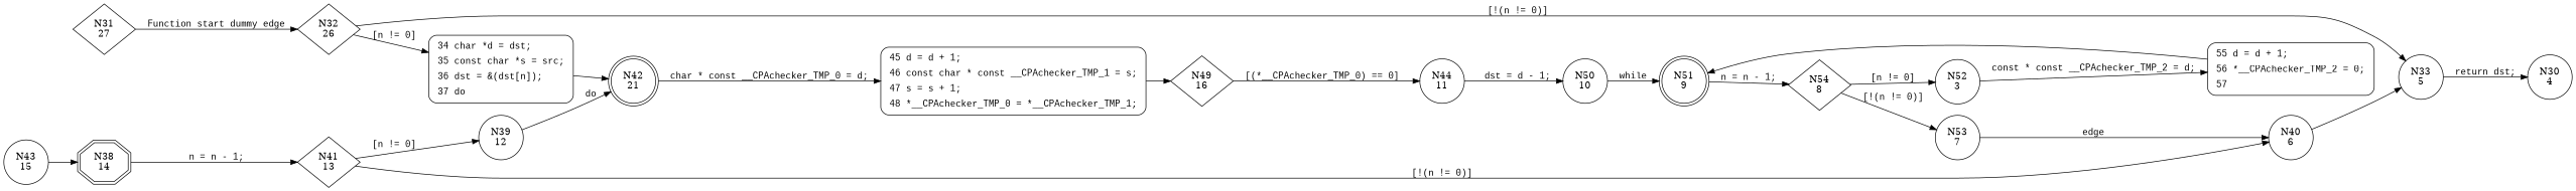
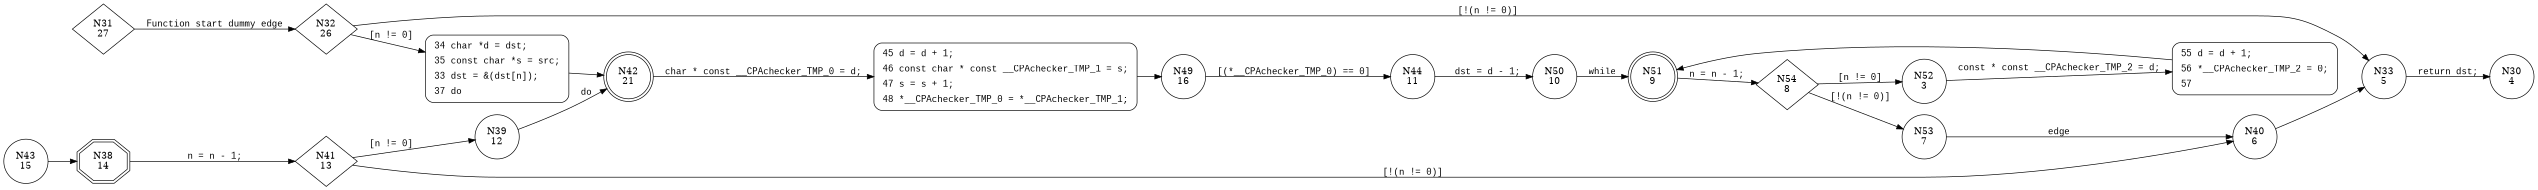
  digraph {
    rankdir=LR
    node [shape=circle]
    edge [fontname="Courier New"]
    n1 [label="N31\n27" shape=diamond]
    n2 [label="N32\n26" shape=diamond]
-   n3 [fillcolor=white fontname="Courier New" label=<<table border="0" cellborder="0" cellpadding="3" bgcolor="white"><tr><td align="right">34</td><td align="left">char *d = dst;</td></tr><tr><td align="right">35</td><td align="left">const char *s = src;</td></tr><tr><td align="right">36</td><td align="left">dst = &amp;(dst[n]);</td></tr><tr><td align="right">37</td><td align="left">do</td></tr></table>> penwidth=1 shape=Mrecord style="filled,bold"]
+   n3 [fillcolor=white fontname="Courier New" label=<<table border="0" cellborder="0" cellpadding="3" bgcolor="white"><tr><td align="right">34</td><td align="left">char *d = dst;</td></tr><tr><td align="right">35</td><td align="left">const char *s = src;</td></tr><tr><td align="right">33</td><td align="left">dst = &amp;(dst[n]);</td></tr><tr><td align="right">37</td><td align="left">do</td></tr></table>> penwidth=1 shape=Mrecord style="filled,bold"]
    n4 [label="N33\n5"]
    n5 [label="N42\n21" shape=doublecircle]
    n6 [label="N30\n4"]
    n7 [fillcolor=white fontname="Courier New" label=<<table border="0" cellborder="0" cellpadding="3" bgcolor="white"><tr><td align="right">45</td><td align="left">d = d + 1;</td></tr><tr><td align="right">46</td><td align="left">const char * const __CPAchecker_TMP_1 = s;</td></tr><tr><td align="right">47</td><td align="left">s = s + 1;</td></tr><tr><td align="right">48</td><td align="left">*__CPAchecker_TMP_0 = *__CPAchecker_TMP_1;</td></tr></table>> penwidth=1 shape=Mrecord style="filled,bold"]
-   n8 [label="N49\n16" shape=diamond]
+   n8 [label="N49\n16"]
    n9 [label="N44\n11"]
    n10 [label="N50\n10"]
    n11 [label="N43\n15"]
    n12 [label="N38\n14" shape=doubleoctagon]
    n13 [label="N51\n9" shape=doublecircle]
    n14 [label="N41\n13" shape=diamond]
    n15 [label="N39\n12"]
    n16 [label="N40\n6"]
    n17 [label="N54\n8" shape=diamond]
    n18 [label="N52\n3"]
    n19 [label="N53\n7"]
    n20 [fillcolor=white fontname="Courier New" label=<<table border="0" cellborder="0" cellpadding="3" bgcolor="white"><tr><td align="right">55</td><td align="left">d = d + 1;</td></tr><tr><td align="right">56</td><td align="left">*__CPAchecker_TMP_2 = 0;</td></tr><tr><td align="right">57</td><td align="left"></td></tr></table>> penwidth=1 shape=Mrecord style="filled,bold"]
    n1 -> n2 [label="Function start dummy edge"]
    n2 -> n3 [label="[n != 0]"]
    n2 -> n4 [label="[!(n != 0)]"]
    n3 -> n5 [fontname=""]
    n4 -> n6 [label="return dst;"]
    n5 -> n7 [label="char * const __CPAchecker_TMP_0 = d;"]
    n7 -> n8 [fontname=""]
    n8 -> n9 [label="[(*__CPAchecker_TMP_0) == 0]"]
    n9 -> n10 [label="dst = d - 1;"]
    n10 -> n13 [label=while]
    n11 -> n12
    n12 -> n14 [label="n = n - 1;"]
    n13 -> n17 [label="n = n - 1;"]
    n14 -> n15 [label="[n != 0]"]
    n14 -> n16 [label="[!(n != 0)]"]
    n15 -> n5 [label=do]
    n16 -> n4
    n17 -> n18 [label="[n != 0]"]
    n17 -> n19 [label="[!(n != 0)]"]
    n18 -> n20 [label="const * const __CPAchecker_TMP_2 = d;"]
    n19 -> n16 [label="edge"]
    n20 -> n13 [fontname=""]
  }
